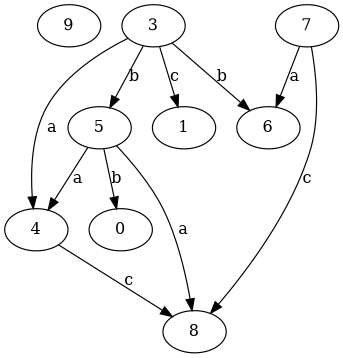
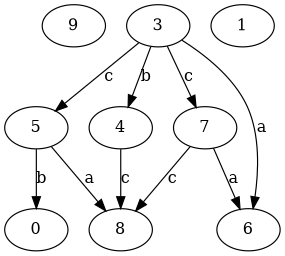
  strict digraph {
    n1 [label=9]
    3
    4
    5
    6
    7
    8
    0
    1
-   3 -> 4 [label=a]
-   3 -> 5 [label=b]
-   3 -> 6 [label=b]
-   3 -> 1 [label=c]
+   3 -> 4 [label=b]
+   3 -> 5 [label=c]
+   3 -> 6 [label=a]
+   3 -> 7 [label=c]
    4 -> 8 [label=c]
-   5 -> 4 [label=a]
    5 -> 8 [label=a]
    5 -> 0 [label=b]
    7 -> 6 [label=a]
    7 -> 8 [label=c]
  }
